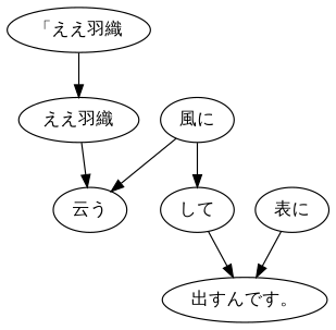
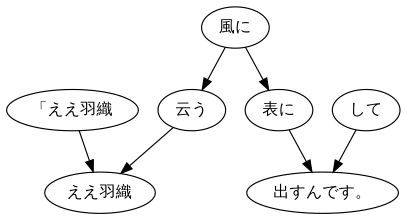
  digraph {
    fontname="EB Garamond"
    node [fontname="EB Garamond"]
    edge [fontname="EB Garamond"]
    n1 [label="「ええ羽織"]
    n2 [label="ええ羽織"]
    n3 [label="云う"]
    n4 [label="風に"]
    n5 [label="して"]
    n6 [label="出すんです。"]
    n7 [label="表に"]
    n1 -> n2
-   n2 -> n3
+   n3 -> n2
    n4 -> n3
-   n4 -> n5
+   n4 -> n7
    n5 -> n6
    n7 -> n6
  }
